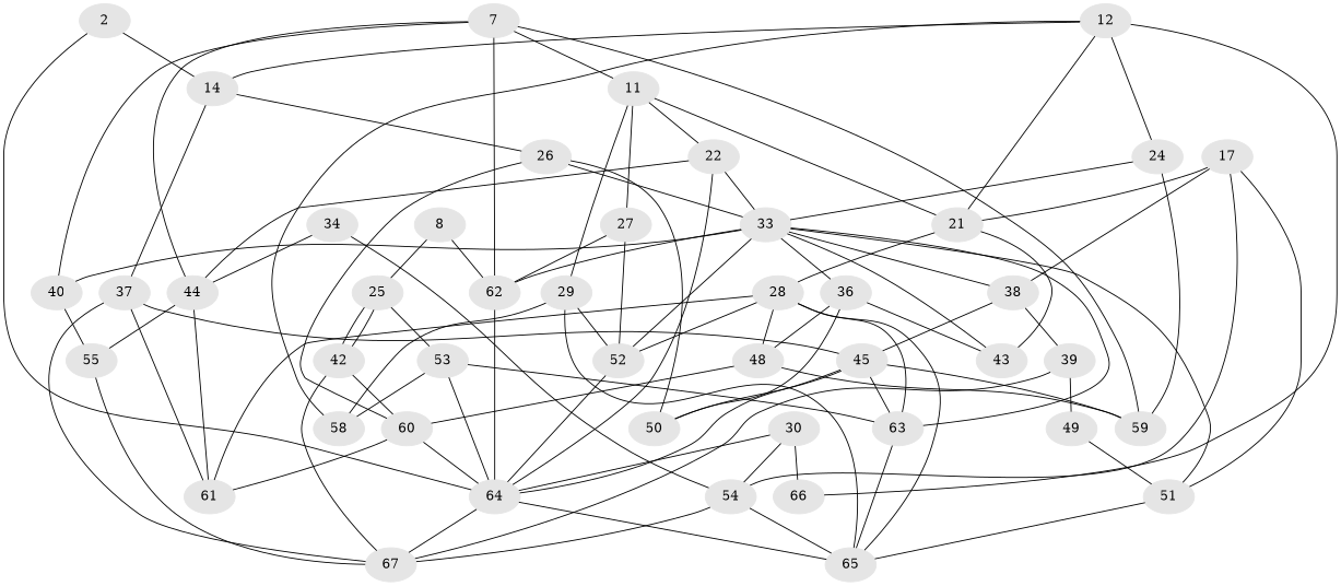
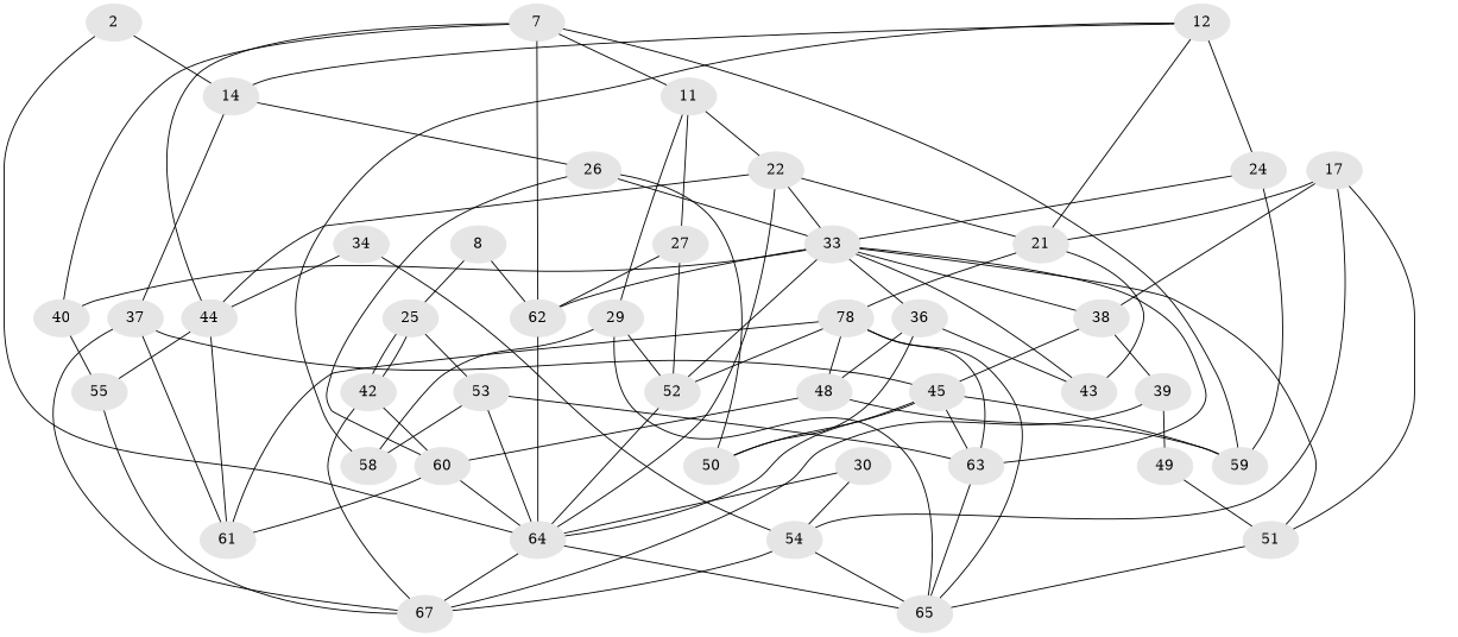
  graph {
    node [color=gray90 style=filled]
    2
    14
    64 [super="+57+35"]
    26 [super="+19"]
    37 [super="+31"]
    65 [super="+23+55"]
    67 [super="+4"]
    7 [super="+6"]
    11
    40
    44
    59
    62
    21 [super="+3"]
    22
    27
    29
    n18 [label=55]
    61
    8
    25
    42
    53 [super="+32"]
-   28 [super="+13"]
+   28 [super="+13" label=78]
    43
    33 [super="+16"]
    52 [super="+5"]
    58
    12
    24
-   66
    50
    60 [super="+20"]
    45 [super="+9"]
    17
    38
    51
    54
    39
    48 [super="+41"]
    63 [super="+46"]
    36 [super="+18"]
    30
    34
    49
    2 -- 14
    2 -- 64
    14 -- 26
    14 -- 37
    64 -- 65
    64 -- 67
    26 -- 33 [weight=3]
    26 -- 50
    26 -- 60
    37 -- 67 [weight=2]
    37 -- 61
    37 -- 45 [weight=2]
    7 -- 11
    7 -- 40
    7 -- 44
    7 -- 59
    7 -- 62 [weight=2]
-   11 -- 21
+   22 -- 21
    11 -- 22
    11 -- 27
    11 -- 29
    40 -- n18
    44 -- n18
    44 -- 61
    62 -- 64 [weight=3]
    21 -- 28
    21 -- 43
    22 -- 64
    22 -- 44
    22 -- 33
    27 -- 62
    27 -- 52
    29 -- 65
    29 -- 52
    29 -- 58
    n18 -- 67
    8 -- 62
    8 -- 25
    25 -- 42
    25 -- 42
    25 -- 53
    42 -- 67
    42 -- 60
    53 -- 64 [weight=2]
    53 -- 58
    53 -- 63 [weight=2]
    28 -- 65
    28 -- 61
    28 -- 52
    28 -- 48 [weight=2]
    28 -- 63
    33 -- 40
    33 -- 62
    33 -- 43
    33 -- 52
    33 -- 38
    33 -- 51
    33 -- 63
    33 -- 36
    52 -- 64
    12 -- 14
    12 -- 21
    12 -- 58
    12 -- 24
-   12 -- 66
    24 -- 59
    24 -- 33
    60 -- 64
    60 -- 61
    45 -- 64
    45 -- 59
    45 -- 50
    45 -- 63 [weight=2]
    17 -- 21
    17 -- 38
    17 -- 51
    17 -- 54
    38 -- 45
    38 -- 39
    51 -- 65
    54 -- 65 [weight=2]
    54 -- 67 [weight=2]
    39 -- 67
    39 -- 49
    48 -- 59
    48 -- 60
    63 -- 65
    36 -- 43 [weight=2]
    36 -- 50
    36 -- 48
    30 -- 64
-   30 -- 66
    30 -- 54
    34 -- 44
    34 -- 54
    49 -- 51
  }
